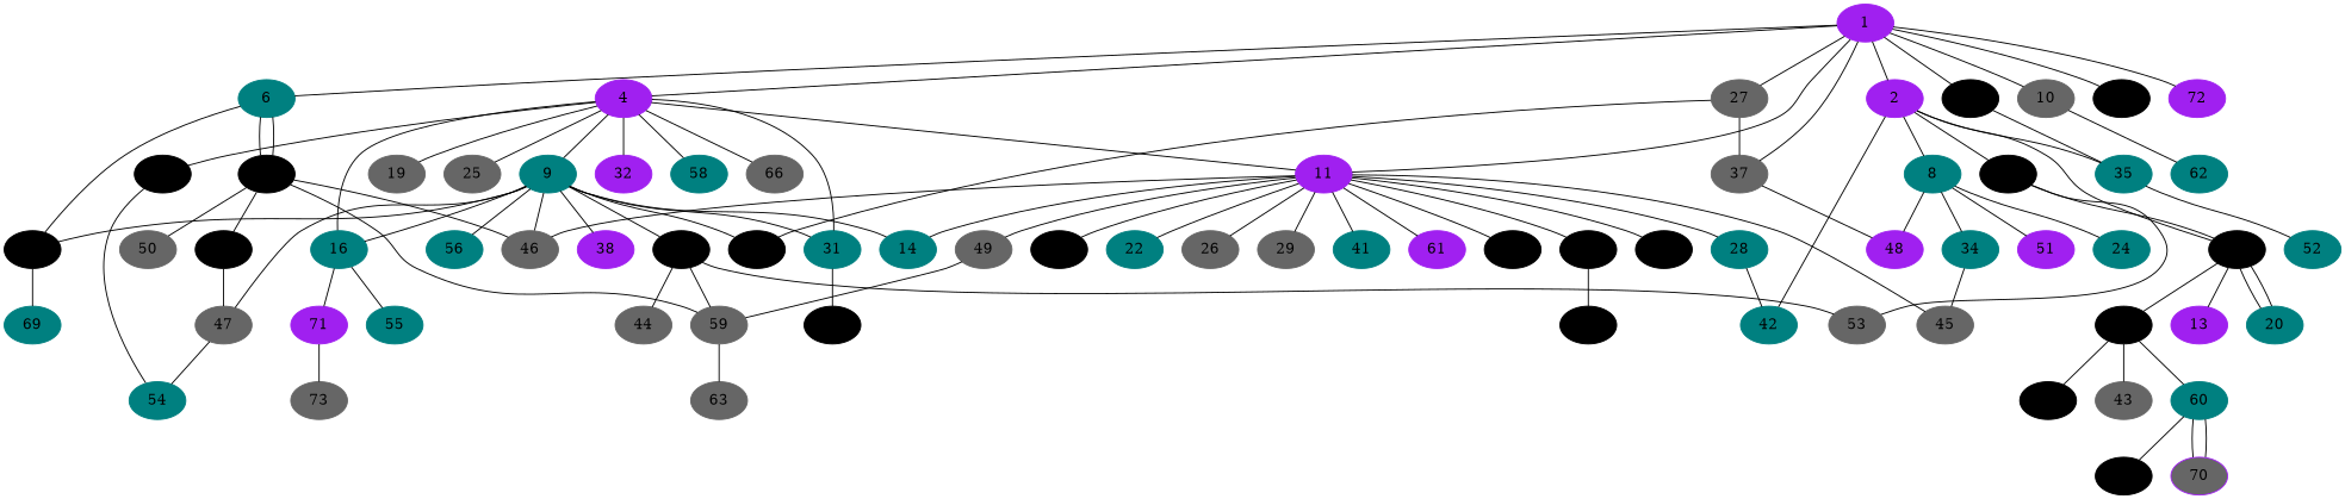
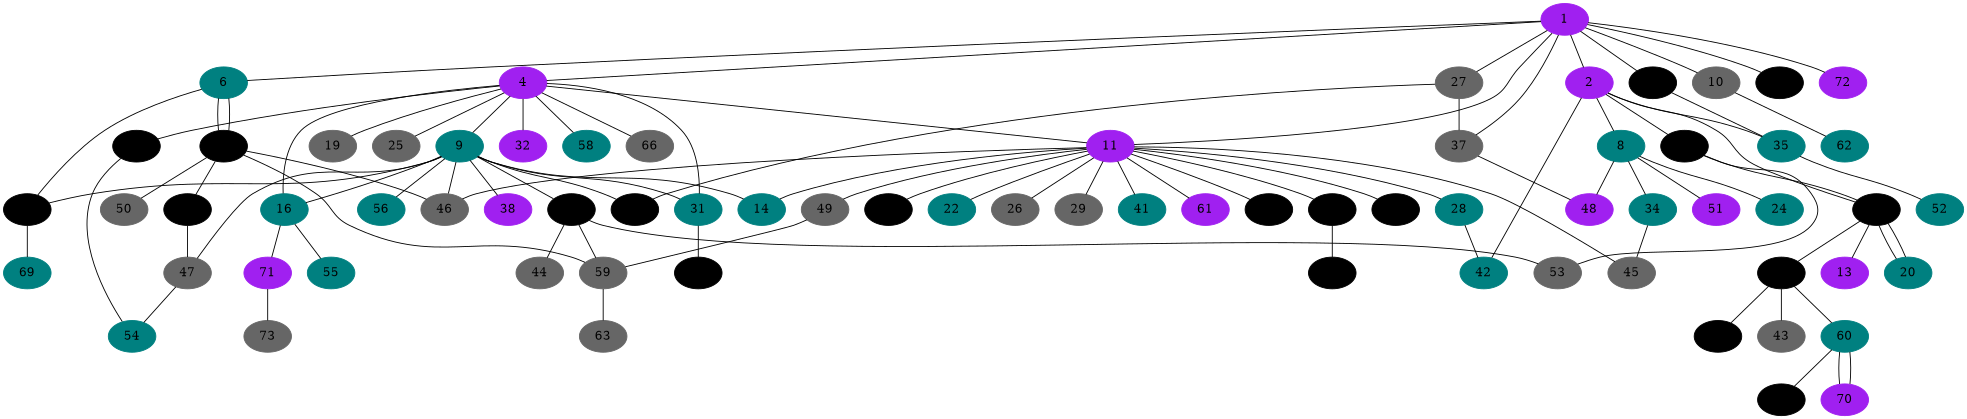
  graph {
    node [color=teal style=filled]
    1 [color=purple]
    2 [color=purple]
    4 [color=purple]
    6
    10 [color=gray40]
    11 [color=purple]
    23 [color=black]
    27 [color=gray40]
    37 [color=gray40]
    40 [color=black]
    72 [color=purple]
    3 [color=black]
    5 [color=black]
    8
    35
    42
    9
    16
    19 [color=gray40]
    25 [color=gray40]
    30 [color=black]
    31
    32 [color=purple]
    58
    66 [color=gray40]
    17 [color=black]
    57 [color=black]
    62
    14
    46 [color=gray40]
    12 [color=black]
    15 [color=black]
    18 [color=black]
    22
    26 [color=gray40]
    28
    29 [color=gray40]
    41
    45 [color=gray40]
    49 [color=gray40]
    61 [color=purple]
    64 [color=black]
    68 [color=black]
    48 [color=purple]
    53 [color=gray40]
    7 [color=black]
    13 [color=purple]
    20
    24
    34
    51 [color=purple]
    52
    33 [color=black]
    38 [color=purple]
    47 [color=gray40]
    56
    55
    71 [color=purple]
    54
    36 [color=black]
    21 [color=black]
    43 [color=gray40]
    60
    39 [color=black]
    50 [color=gray40]
    59 [color=gray40]
    69
    65 [color=black]
-   70 [color=purple fillcolor=gray40]
+   70 [color=purple]
    44 [color=gray40]
    67 [color=black]
    73 [color=gray40]
    63 [color=gray40]
    1 -- 2
    1 -- 4
    1 -- 6
    1 -- 10
    1 -- 11
    1 -- 23
    1 -- 27
    1 -- 37
    1 -- 40
    1 -- 72
    2 -- 3
    2 -- 5
    2 -- 8
    2 -- 35
    2 -- 42
    4 -- 11
    4 -- 9
    4 -- 16
    4 -- 19
    4 -- 25
    4 -- 30
    4 -- 31
    4 -- 32
    4 -- 58
    4 -- 66
    6 -- 17
    6 -- 17
    6 -- 57
    10 -- 62
    11 -- 14
    11 -- 46
    11 -- 12
    11 -- 15
    11 -- 18
    11 -- 22
    11 -- 26
    11 -- 28
    11 -- 29
    11 -- 41
    11 -- 45
    11 -- 49
    11 -- 61
    11 -- 64
    23 -- 35
    27 -- 37
    27 -- 68
    37 -- 48
    3 -- 5
    3 -- 53
    5 -- 7
    5 -- 13
    5 -- 20
    5 -- 20
    8 -- 48
    8 -- 24
    8 -- 34
    8 -- 51
    35 -- 52
    9 -- 16
    9 -- 31
    9 -- 57
    9 -- 14
    9 -- 46
    9 -- 68
    9 -- 33
    9 -- 38
    9 -- 47
    9 -- 56
    16 -- 55
    16 -- 71
    30 -- 54
    31 -- 36
    17 -- 46
    17 -- 39
    17 -- 50
    17 -- 59
    57 -- 69
    12 -- 67
    28 -- 42
    49 -- 59
    7 -- 21
    7 -- 43
    7 -- 60
    34 -- 45
    33 -- 53
    33 -- 59
    33 -- 44
    47 -- 54
    71 -- 73
    60 -- 65
    60 -- 70
    60 -- 70
    39 -- 47
    59 -- 63
  }
